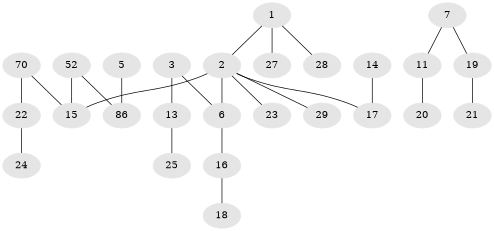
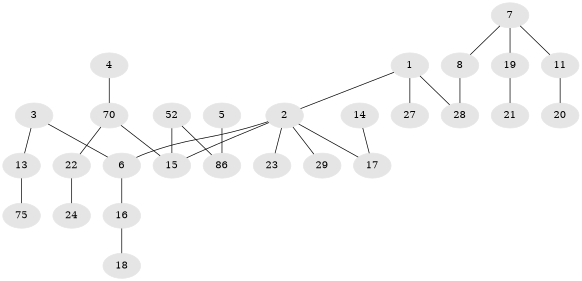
  graph {
    node [color=gray90 style=filled]
    edge [weight=1.0]
    1
    2
    27
    28
    6
    15
    17
    23
    29
+   8
    16
    3
    13
-   25
+   25 [label=75]
    n15 [label=70]
+   4
    22
    n18 [label=86]
    5
    18
    7
    11
    19
    20
    21
    n26 [label=52]
    24
    14
    1 -- 2
    1 -- 27
    1 -- 28
    2 -- 6
    2 -- 15
    2 -- 17
    2 -- 23
    2 -- 29
    6 -- 16
+   8 -- 28
    16 -- 18
    3 -- 6
    3 -- 13
    13 -- 25
    n15 -- 15
    n15 -- 22
+   4 -- n15
    22 -- 24
    5 -- n18
+   7 -- 8
    7 -- 11
    7 -- 19
    11 -- 20
    19 -- 21
    n26 -- 15
    n26 -- n18
    14 -- 17
  }
